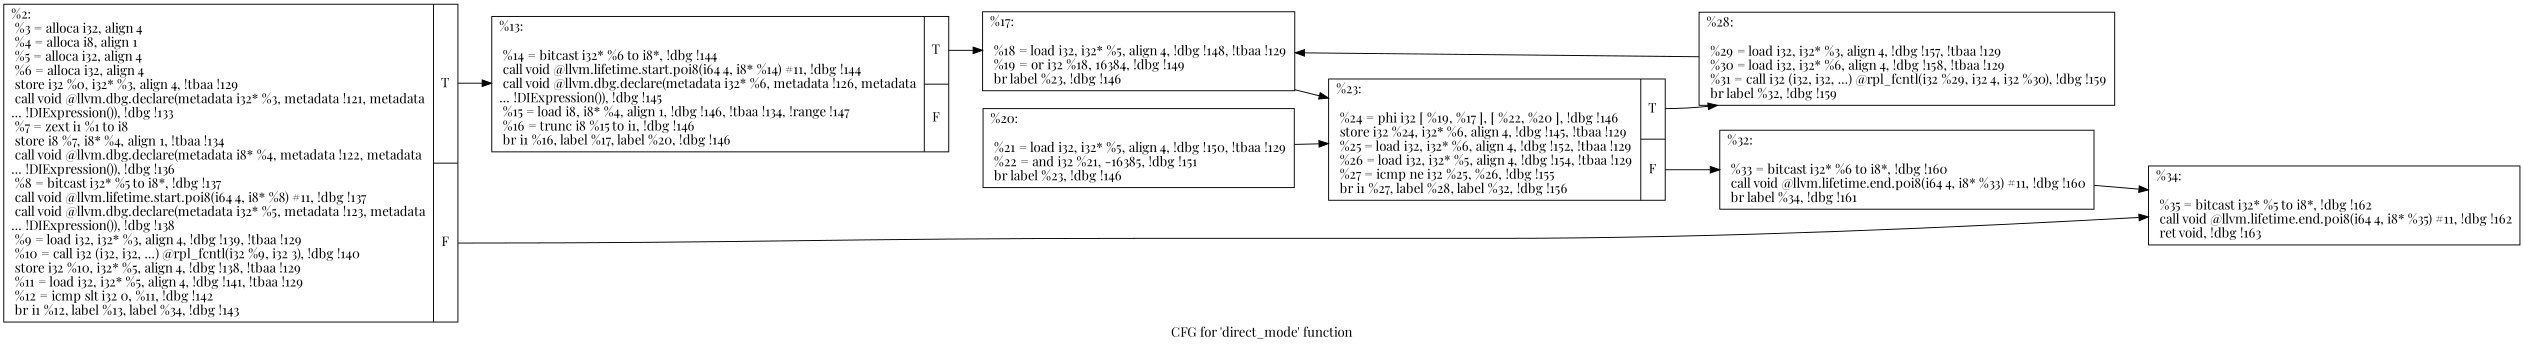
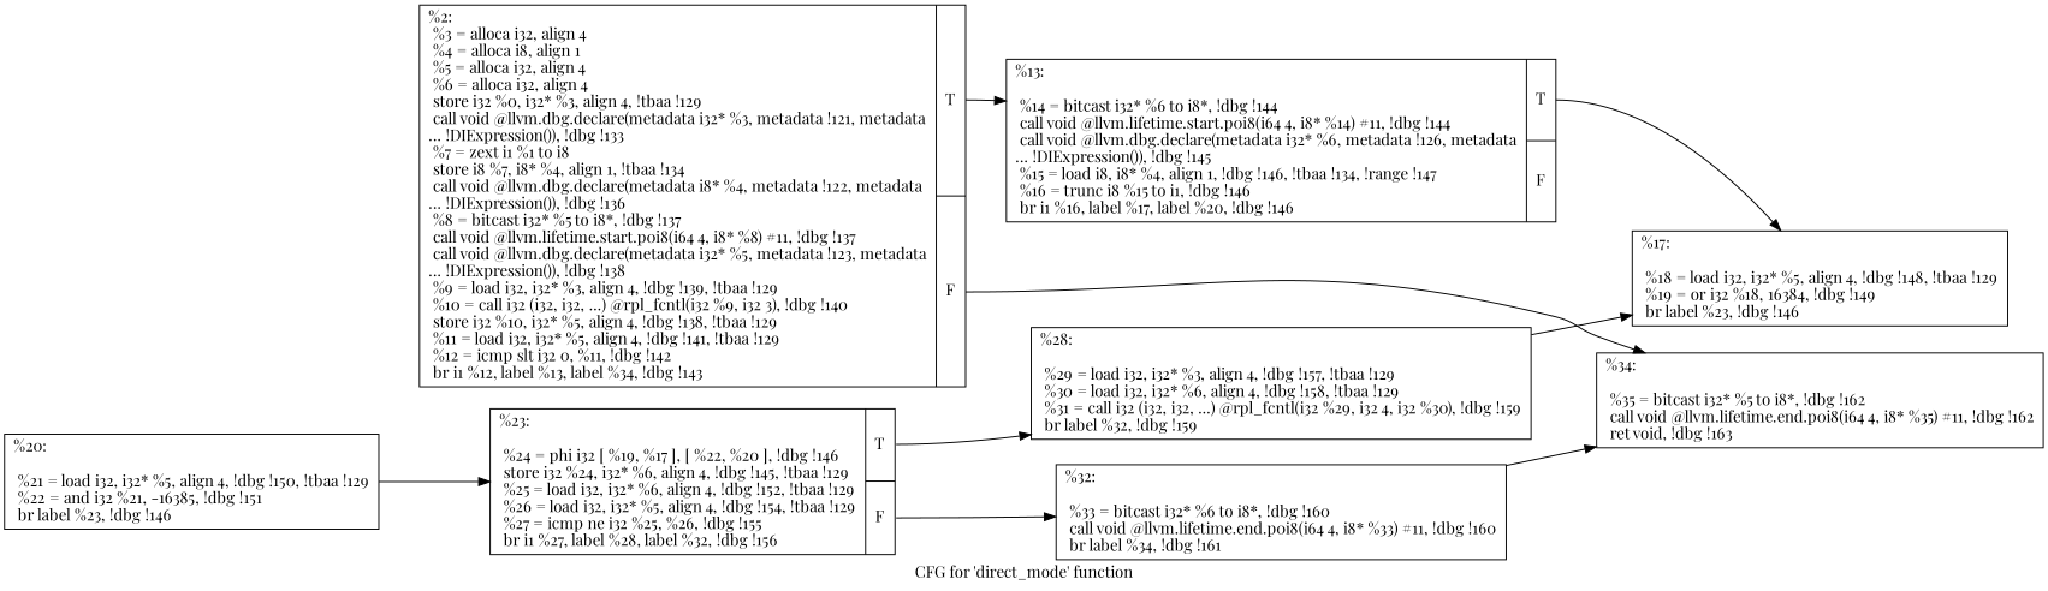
  digraph {
    fontname="Playfair Display"
    label="CFG for 'direct_mode' function"
    rankdir=LR
    node [fontname="Playfair Display" shape=record]
    edge [fontname="Playfair Display"]
    n1 [label="{%2:\l  %3 = alloca i32, align 4\l  %4 = alloca i8, align 1\l  %5 = alloca i32, align 4\l  %6 = alloca i32, align 4\l  store i32 %0, i32* %3, align 4, !tbaa !129\l  call void @llvm.dbg.declare(metadata i32* %3, metadata !121, metadata\l... !DIExpression()), !dbg !133\l  %7 = zext i1 %1 to i8\l  store i8 %7, i8* %4, align 1, !tbaa !134\l  call void @llvm.dbg.declare(metadata i8* %4, metadata !122, metadata\l... !DIExpression()), !dbg !136\l  %8 = bitcast i32* %5 to i8*, !dbg !137\l  call void @llvm.lifetime.start.p0i8(i64 4, i8* %8) #11, !dbg !137\l  call void @llvm.dbg.declare(metadata i32* %5, metadata !123, metadata\l... !DIExpression()), !dbg !138\l  %9 = load i32, i32* %3, align 4, !dbg !139, !tbaa !129\l  %10 = call i32 (i32, i32, ...) @rpl_fcntl(i32 %9, i32 3), !dbg !140\l  store i32 %10, i32* %5, align 4, !dbg !138, !tbaa !129\l  %11 = load i32, i32* %5, align 4, !dbg !141, !tbaa !129\l  %12 = icmp slt i32 0, %11, !dbg !142\l  br i1 %12, label %13, label %34, !dbg !143\l|{<s0>T|<s1>F}}"]
    n2 [label="{%13:\l\l  %14 = bitcast i32* %6 to i8*, !dbg !144\l  call void @llvm.lifetime.start.p0i8(i64 4, i8* %14) #11, !dbg !144\l  call void @llvm.dbg.declare(metadata i32* %6, metadata !126, metadata\l... !DIExpression()), !dbg !145\l  %15 = load i8, i8* %4, align 1, !dbg !146, !tbaa !134, !range !147\l  %16 = trunc i8 %15 to i1, !dbg !146\l  br i1 %16, label %17, label %20, !dbg !146\l|{<s0>T|<s1>F}}"]
    n3 [label="{%34:\l\l  %35 = bitcast i32* %5 to i8*, !dbg !162\l  call void @llvm.lifetime.end.p0i8(i64 4, i8* %35) #11, !dbg !162\l  ret void, !dbg !163\l}"]
    n4 [label="{%17:\l\l  %18 = load i32, i32* %5, align 4, !dbg !148, !tbaa !129\l  %19 = or i32 %18, 16384, !dbg !149\l  br label %23, !dbg !146\l}"]
    n5 [label="{%23:\l\l  %24 = phi i32 [ %19, %17 ], [ %22, %20 ], !dbg !146\l  store i32 %24, i32* %6, align 4, !dbg !145, !tbaa !129\l  %25 = load i32, i32* %6, align 4, !dbg !152, !tbaa !129\l  %26 = load i32, i32* %5, align 4, !dbg !154, !tbaa !129\l  %27 = icmp ne i32 %25, %26, !dbg !155\l  br i1 %27, label %28, label %32, !dbg !156\l|{<s0>T|<s1>F}}"]
    n6 [label="{%20:\l\l  %21 = load i32, i32* %5, align 4, !dbg !150, !tbaa !129\l  %22 = and i32 %21, -16385, !dbg !151\l  br label %23, !dbg !146\l}"]
    n7 [label="{%28:\l\l  %29 = load i32, i32* %3, align 4, !dbg !157, !tbaa !129\l  %30 = load i32, i32* %6, align 4, !dbg !158, !tbaa !129\l  %31 = call i32 (i32, i32, ...) @rpl_fcntl(i32 %29, i32 4, i32 %30), !dbg !159\l  br label %32, !dbg !159\l}"]
    n8 [label="{%32:\l\l  %33 = bitcast i32* %6 to i8*, !dbg !160\l  call void @llvm.lifetime.end.p0i8(i64 4, i8* %33) #11, !dbg !160\l  br label %34, !dbg !161\l}"]
    n1 -> n2 [tailport=s0]
    n1 -> n3 [tailport=s1]
    n2 -> n4 [tailport=s0]
-   n4 -> n5
    n5 -> n7 [tailport=s0]
    n5 -> n8 [tailport=s1]
    n6 -> n5
    n7 -> n4
    n8 -> n3
  }
